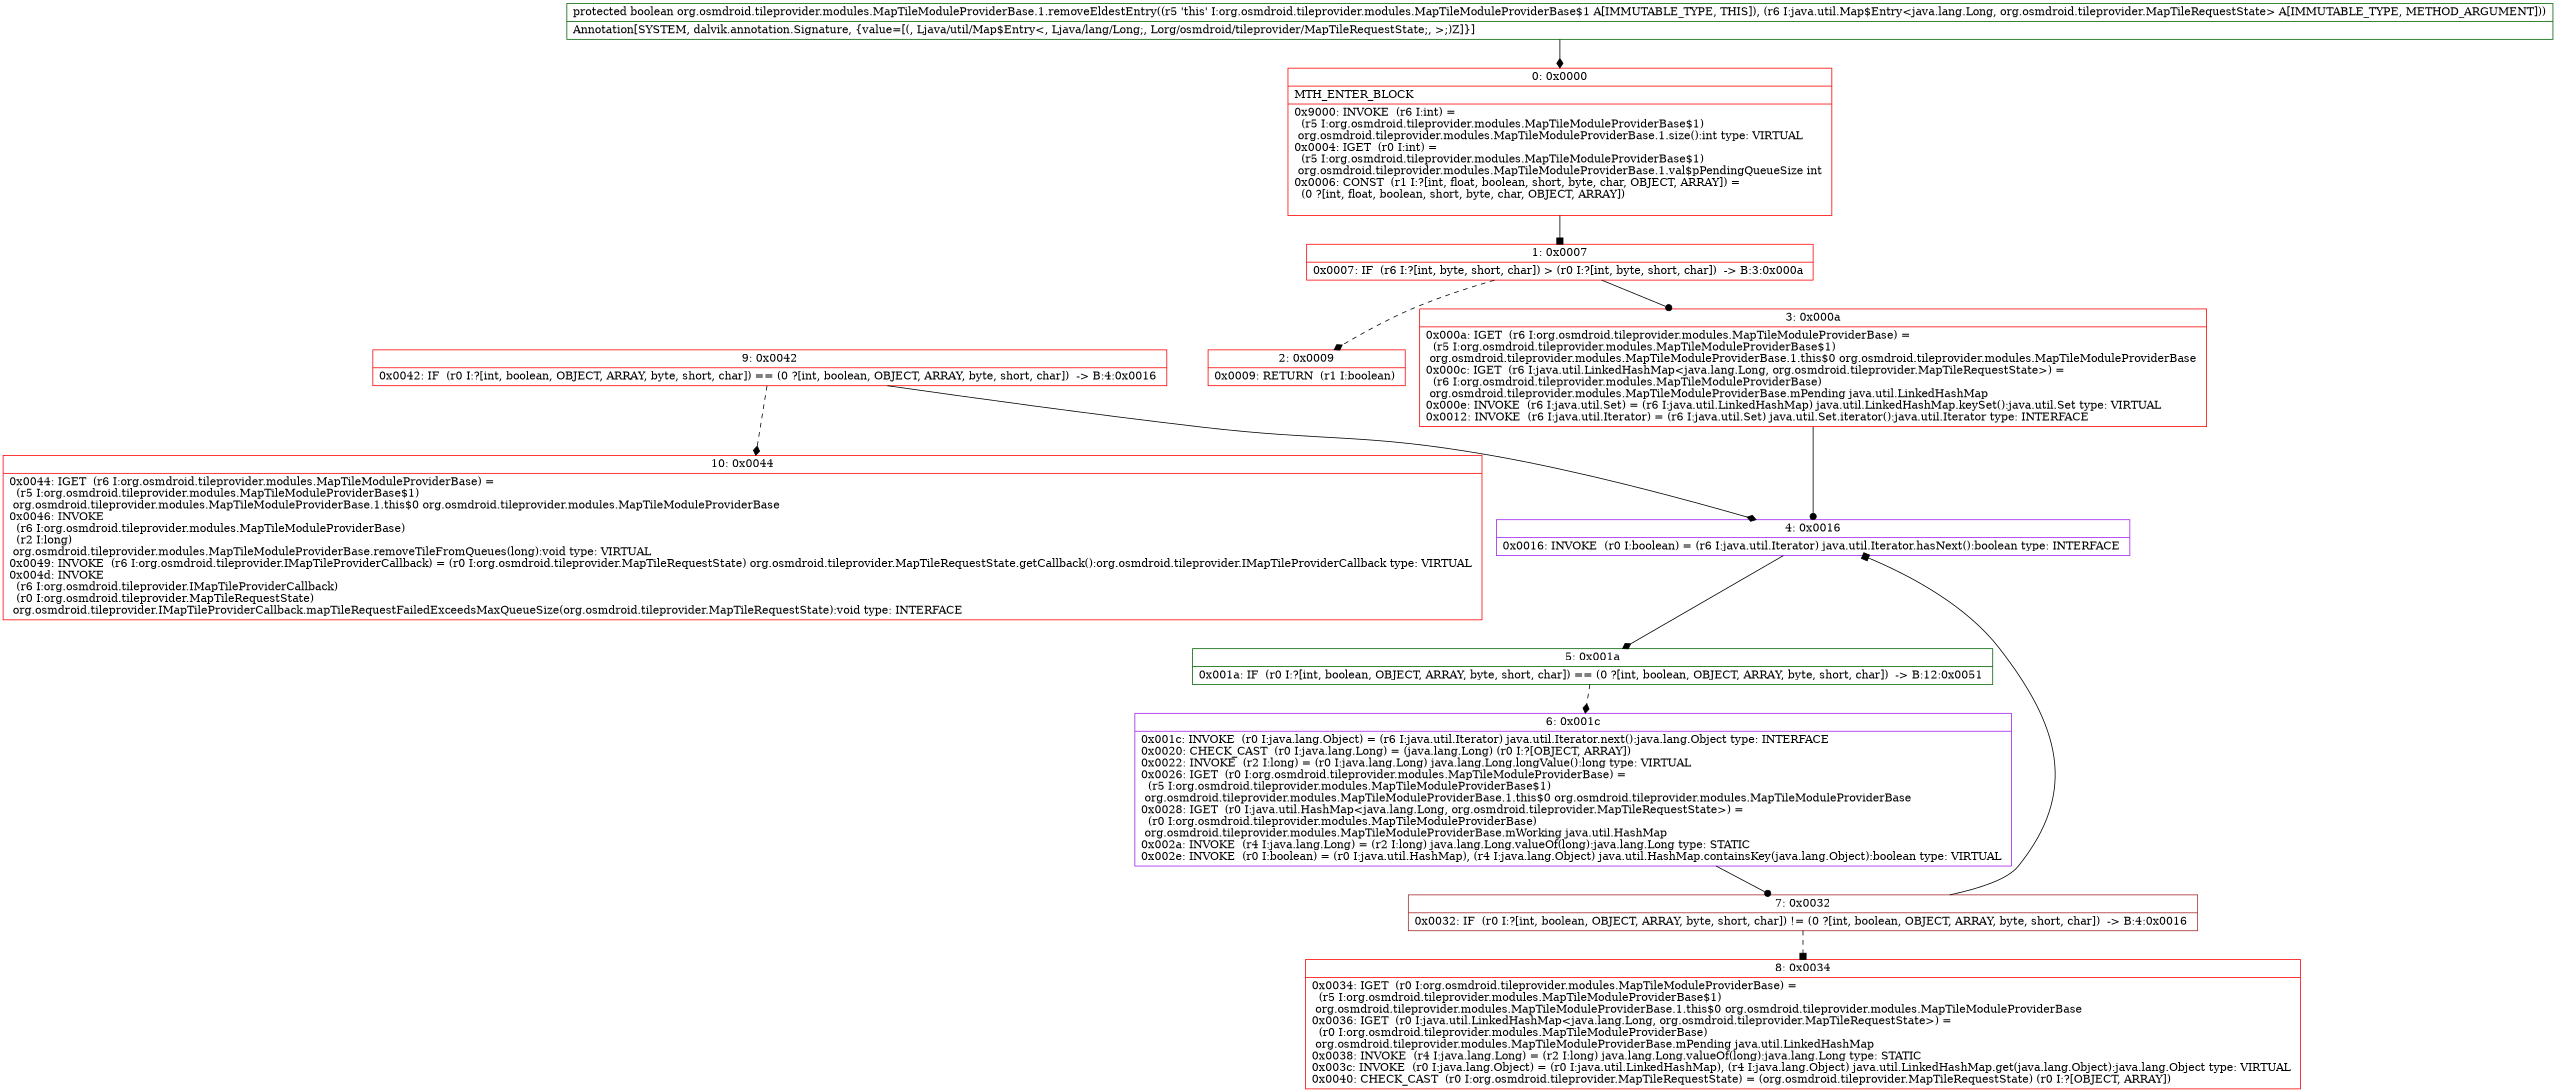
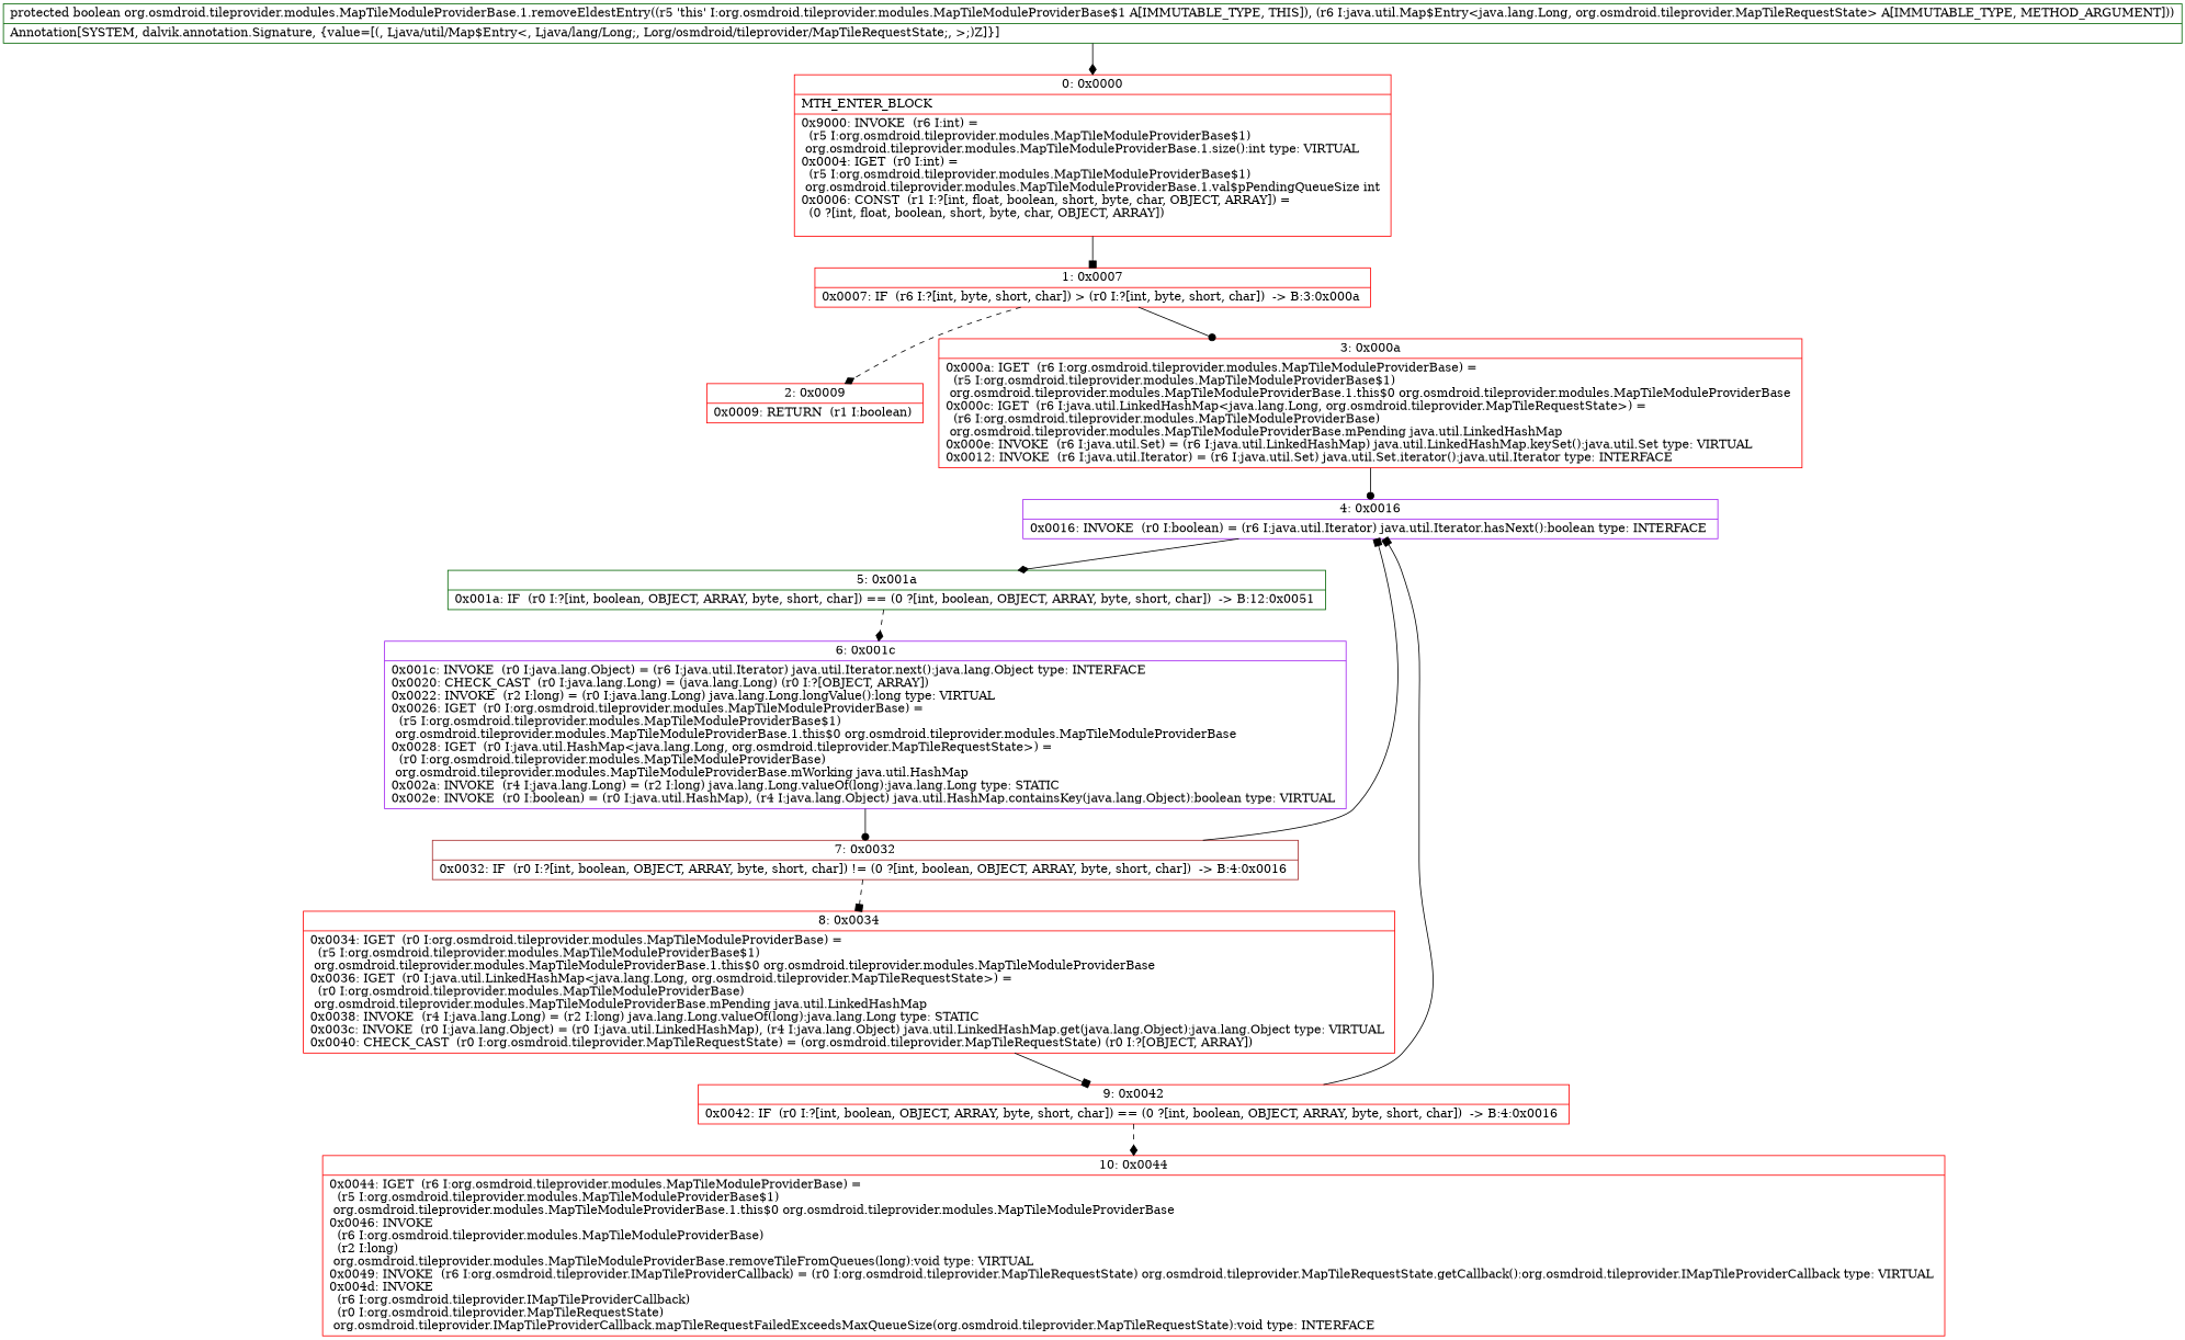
  digraph {
    node [color=red shape=record]
    edge [arrowhead=box]
    n1 [label="{0\:\ 0x0000|MTH_ENTER_BLOCK\l|0x9000: INVOKE  (r6 I:int) = \l  (r5 I:org.osmdroid.tileprovider.modules.MapTileModuleProviderBase$1)\l org.osmdroid.tileprovider.modules.MapTileModuleProviderBase.1.size():int type: VIRTUAL \l0x0004: IGET  (r0 I:int) = \l  (r5 I:org.osmdroid.tileprovider.modules.MapTileModuleProviderBase$1)\l org.osmdroid.tileprovider.modules.MapTileModuleProviderBase.1.val$pPendingQueueSize int \l0x0006: CONST  (r1 I:?[int, float, boolean, short, byte, char, OBJECT, ARRAY]) = \l  (0 ?[int, float, boolean, short, byte, char, OBJECT, ARRAY])\l \l}"]
    n2 [label="{1\:\ 0x0007|0x0007: IF  (r6 I:?[int, byte, short, char]) \> (r0 I:?[int, byte, short, char])  \-\> B:3:0x000a \l}"]
    n3 [label="{2\:\ 0x0009|0x0009: RETURN  (r1 I:boolean) \l}"]
    n4 [label="{3\:\ 0x000a|0x000a: IGET  (r6 I:org.osmdroid.tileprovider.modules.MapTileModuleProviderBase) = \l  (r5 I:org.osmdroid.tileprovider.modules.MapTileModuleProviderBase$1)\l org.osmdroid.tileprovider.modules.MapTileModuleProviderBase.1.this$0 org.osmdroid.tileprovider.modules.MapTileModuleProviderBase \l0x000c: IGET  (r6 I:java.util.LinkedHashMap\<java.lang.Long, org.osmdroid.tileprovider.MapTileRequestState\>) = \l  (r6 I:org.osmdroid.tileprovider.modules.MapTileModuleProviderBase)\l org.osmdroid.tileprovider.modules.MapTileModuleProviderBase.mPending java.util.LinkedHashMap \l0x000e: INVOKE  (r6 I:java.util.Set) = (r6 I:java.util.LinkedHashMap) java.util.LinkedHashMap.keySet():java.util.Set type: VIRTUAL \l0x0012: INVOKE  (r6 I:java.util.Iterator) = (r6 I:java.util.Set) java.util.Set.iterator():java.util.Iterator type: INTERFACE \l}"]
    n5 [color=purple label="{4\:\ 0x0016|0x0016: INVOKE  (r0 I:boolean) = (r6 I:java.util.Iterator) java.util.Iterator.hasNext():boolean type: INTERFACE \l}"]
    n6 [color=darkgreen label="{5\:\ 0x001a|0x001a: IF  (r0 I:?[int, boolean, OBJECT, ARRAY, byte, short, char]) == (0 ?[int, boolean, OBJECT, ARRAY, byte, short, char])  \-\> B:12:0x0051 \l}"]
    n7 [color=purple label="{6\:\ 0x001c|0x001c: INVOKE  (r0 I:java.lang.Object) = (r6 I:java.util.Iterator) java.util.Iterator.next():java.lang.Object type: INTERFACE \l0x0020: CHECK_CAST  (r0 I:java.lang.Long) = (java.lang.Long) (r0 I:?[OBJECT, ARRAY]) \l0x0022: INVOKE  (r2 I:long) = (r0 I:java.lang.Long) java.lang.Long.longValue():long type: VIRTUAL \l0x0026: IGET  (r0 I:org.osmdroid.tileprovider.modules.MapTileModuleProviderBase) = \l  (r5 I:org.osmdroid.tileprovider.modules.MapTileModuleProviderBase$1)\l org.osmdroid.tileprovider.modules.MapTileModuleProviderBase.1.this$0 org.osmdroid.tileprovider.modules.MapTileModuleProviderBase \l0x0028: IGET  (r0 I:java.util.HashMap\<java.lang.Long, org.osmdroid.tileprovider.MapTileRequestState\>) = \l  (r0 I:org.osmdroid.tileprovider.modules.MapTileModuleProviderBase)\l org.osmdroid.tileprovider.modules.MapTileModuleProviderBase.mWorking java.util.HashMap \l0x002a: INVOKE  (r4 I:java.lang.Long) = (r2 I:long) java.lang.Long.valueOf(long):java.lang.Long type: STATIC \l0x002e: INVOKE  (r0 I:boolean) = (r0 I:java.util.HashMap), (r4 I:java.lang.Object) java.util.HashMap.containsKey(java.lang.Object):boolean type: VIRTUAL \l}"]
    n8 [color=brown label="{7\:\ 0x0032|0x0032: IF  (r0 I:?[int, boolean, OBJECT, ARRAY, byte, short, char]) != (0 ?[int, boolean, OBJECT, ARRAY, byte, short, char])  \-\> B:4:0x0016 \l}"]
    n9 [label="{8\:\ 0x0034|0x0034: IGET  (r0 I:org.osmdroid.tileprovider.modules.MapTileModuleProviderBase) = \l  (r5 I:org.osmdroid.tileprovider.modules.MapTileModuleProviderBase$1)\l org.osmdroid.tileprovider.modules.MapTileModuleProviderBase.1.this$0 org.osmdroid.tileprovider.modules.MapTileModuleProviderBase \l0x0036: IGET  (r0 I:java.util.LinkedHashMap\<java.lang.Long, org.osmdroid.tileprovider.MapTileRequestState\>) = \l  (r0 I:org.osmdroid.tileprovider.modules.MapTileModuleProviderBase)\l org.osmdroid.tileprovider.modules.MapTileModuleProviderBase.mPending java.util.LinkedHashMap \l0x0038: INVOKE  (r4 I:java.lang.Long) = (r2 I:long) java.lang.Long.valueOf(long):java.lang.Long type: STATIC \l0x003c: INVOKE  (r0 I:java.lang.Object) = (r0 I:java.util.LinkedHashMap), (r4 I:java.lang.Object) java.util.LinkedHashMap.get(java.lang.Object):java.lang.Object type: VIRTUAL \l0x0040: CHECK_CAST  (r0 I:org.osmdroid.tileprovider.MapTileRequestState) = (org.osmdroid.tileprovider.MapTileRequestState) (r0 I:?[OBJECT, ARRAY]) \l}"]
    n10 [label="{9\:\ 0x0042|0x0042: IF  (r0 I:?[int, boolean, OBJECT, ARRAY, byte, short, char]) == (0 ?[int, boolean, OBJECT, ARRAY, byte, short, char])  \-\> B:4:0x0016 \l}"]
    n11 [label="{10\:\ 0x0044|0x0044: IGET  (r6 I:org.osmdroid.tileprovider.modules.MapTileModuleProviderBase) = \l  (r5 I:org.osmdroid.tileprovider.modules.MapTileModuleProviderBase$1)\l org.osmdroid.tileprovider.modules.MapTileModuleProviderBase.1.this$0 org.osmdroid.tileprovider.modules.MapTileModuleProviderBase \l0x0046: INVOKE  \l  (r6 I:org.osmdroid.tileprovider.modules.MapTileModuleProviderBase)\l  (r2 I:long)\l org.osmdroid.tileprovider.modules.MapTileModuleProviderBase.removeTileFromQueues(long):void type: VIRTUAL \l0x0049: INVOKE  (r6 I:org.osmdroid.tileprovider.IMapTileProviderCallback) = (r0 I:org.osmdroid.tileprovider.MapTileRequestState) org.osmdroid.tileprovider.MapTileRequestState.getCallback():org.osmdroid.tileprovider.IMapTileProviderCallback type: VIRTUAL \l0x004d: INVOKE  \l  (r6 I:org.osmdroid.tileprovider.IMapTileProviderCallback)\l  (r0 I:org.osmdroid.tileprovider.MapTileRequestState)\l org.osmdroid.tileprovider.IMapTileProviderCallback.mapTileRequestFailedExceedsMaxQueueSize(org.osmdroid.tileprovider.MapTileRequestState):void type: INTERFACE \l}"]
    n12 [color=darkgreen label="{protected boolean org.osmdroid.tileprovider.modules.MapTileModuleProviderBase.1.removeEldestEntry((r5 'this' I:org.osmdroid.tileprovider.modules.MapTileModuleProviderBase$1 A[IMMUTABLE_TYPE, THIS]), (r6 I:java.util.Map$Entry\<java.lang.Long, org.osmdroid.tileprovider.MapTileRequestState\> A[IMMUTABLE_TYPE, METHOD_ARGUMENT]))  | Annotation[SYSTEM, dalvik.annotation.Signature, \{value=[(, Ljava\/util\/Map$Entry\<, Ljava\/lang\/Long;, Lorg\/osmdroid\/tileprovider\/MapTileRequestState;, \>;)Z]\}]\l}"]
    n1 -> n2
    n2 -> n3 [arrowhead=diamond style=dashed]
    n2 -> n4 [arrowhead=dot]
    n4 -> n5 [arrowhead=dot]
    n5 -> n6 [arrowhead=diamond]
    n6 -> n7 [arrowhead=diamond style=dashed]
    n7 -> n8 [arrowhead=dot]
    n8 -> n5
    n8 -> n9 [style=dashed]
-   n10 -> n5 [arrowhead=diamond]
+   n9 -> n10
+   n10 -> n5
    n10 -> n11 [arrowhead=diamond style=dashed]
    n12 -> n1 [arrowhead=diamond]
  }
